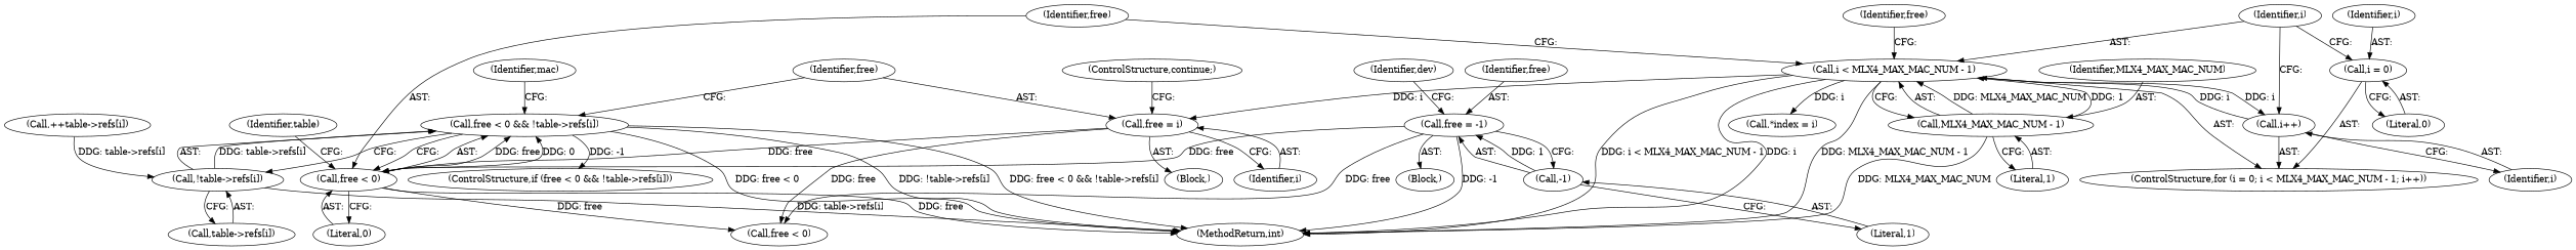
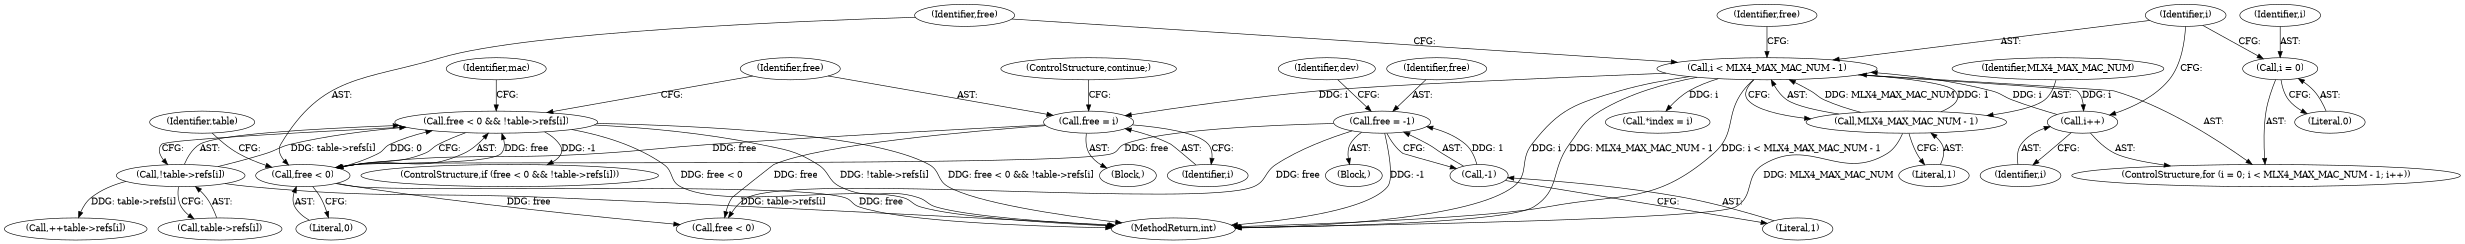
  digraph {
    n1 [label="(Call,free < 0 && !table->refs[i])"]
    n2 [label="(Call,free < 0)"]
    n3 [label="(Call,!table->refs[i])"]
    n4 [label="(ControlStructure,if (free < 0 && !table->refs[i]))"]
    n5 [label="(MethodReturn,int)"]
    n6 [label="(Call,free < 0)"]
    n7 [label="(Literal,0)"]
    n8 [label="(Call,table->refs[i])"]
    n9 [label="(Call,++table->refs[i])"]
    n10 [label="(Call,free = i)"]
    n11 [label="(Identifier,i)"]
    n12 [label="(Block,)"]
    n13 [label="(Call,i < MLX4_MAX_MAC_NUM - 1)"]
    n14 [label="(Call,i++)"]
    n15 [label="(Call,MLX4_MAX_MAC_NUM - 1)"]
    n16 [label="(ControlStructure,for (i = 0; i < MLX4_MAX_MAC_NUM - 1; i++))"]
    n17 [label="(Call,*index = i)"]
    n18 [label="(Identifier,i)"]
    n19 [label="(Literal,1)"]
    n20 [label="(Call,i = 0)"]
    n21 [label="(Literal,0)"]
    n22 [label="(Call,free = -1)"]
    n23 [label="(Call,-1)"]
    n24 [label="(Block,)"]
    n25 [label="(Literal,1)"]
    n26 [label="(Identifier,free)"]
    n27 [label="(ControlStructure,continue;)"]
    n28 [label="(Identifier,mac)"]
    n29 [label="(Identifier,table)"]
    n30 [label="(Identifier,dev)"]
    n31 [label="(Identifier,free)"]
    n32 [label="(Identifier,free)"]
    n33 [label="(Identifier,free)"]
    n34 [label="(Identifier,i)"]
    n35 [label="(Identifier,i)"]
    n36 [label="(Identifier,MLX4_MAX_MAC_NUM)"]
    n1 -> n2 [label="CFG: "]
    n1 -> n3 [label="CFG: "]
    n1 -> n4 [label="DDG: -1"]
    n1 -> n5 [label="DDG: !table->refs[i]"]
    n1 -> n5 [label="DDG: free < 0 && !table->refs[i]"]
    n1 -> n5 [label="DDG: free < 0"]
    n2 -> n1 [label="AST: "]
    n2 -> n1 [label="DDG: free"]
    n2 -> n1 [label="DDG: 0"]
    n2 -> n5 [label="DDG: free"]
    n2 -> n6 [label="DDG: free"]
    n2 -> n7 [label="CFG: "]
    n3 -> n1 [label="AST: "]
    n3 -> n1 [label="DDG: table->refs[i]"]
    n3 -> n5 [label="DDG: table->refs[i]"]
    n3 -> n8 [label="CFG: "]
-   n9 -> n3 [label="DDG: table->refs[i]"]
+   n3 -> n9 [label="DDG: table->refs[i]"]
    n7 -> n2 [label="AST: "]
    n8 -> n3 [label="AST: "]
    n10 -> n2 [label="DDG: free"]
    n10 -> n6 [label="DDG: free"]
    n10 -> n11 [label="CFG: "]
    n10 -> n12 [label="AST: "]
    n11 -> n10 [label="AST: "]
    n13 -> n5 [label="DDG: MLX4_MAX_MAC_NUM - 1"]
    n13 -> n5 [label="DDG: i < MLX4_MAX_MAC_NUM - 1"]
    n13 -> n5 [label="DDG: i"]
    n13 -> n10 [label="DDG: i"]
    n13 -> n14 [label="DDG: i"]
    n13 -> n15 [label="CFG: "]
    n13 -> n16 [label="AST: "]
    n13 -> n17 [label="DDG: i"]
    n14 -> n13 [label="DDG: i"]
    n14 -> n16 [label="AST: "]
    n14 -> n18 [label="CFG: "]
    n15 -> n5 [label="DDG: MLX4_MAX_MAC_NUM"]
    n15 -> n13 [label="AST: "]
    n15 -> n13 [label="DDG: MLX4_MAX_MAC_NUM"]
    n15 -> n13 [label="DDG: 1"]
    n15 -> n19 [label="CFG: "]
    n18 -> n14 [label="AST: "]
    n19 -> n15 [label="AST: "]
    n20 -> n16 [label="AST: "]
    n20 -> n21 [label="CFG: "]
    n21 -> n20 [label="AST: "]
    n22 -> n2 [label="DDG: free"]
    n22 -> n5 [label="DDG: -1"]
    n22 -> n6 [label="DDG: free"]
    n22 -> n23 [label="CFG: "]
    n22 -> n24 [label="AST: "]
    n23 -> n22 [label="AST: "]
    n23 -> n22 [label="DDG: 1"]
    n23 -> n25 [label="CFG: "]
    n25 -> n23 [label="AST: "]
    n26 -> n1 [label="CFG: "]
    n26 -> n10 [label="AST: "]
    n27 -> n10 [label="CFG: "]
    n28 -> n1 [label="CFG: "]
    n29 -> n2 [label="CFG: "]
    n30 -> n22 [label="CFG: "]
    n31 -> n13 [label="CFG: "]
    n32 -> n22 [label="AST: "]
    n33 -> n2 [label="AST: "]
    n33 -> n13 [label="CFG: "]
    n34 -> n13 [label="AST: "]
    n34 -> n14 [label="CFG: "]
    n34 -> n20 [label="CFG: "]
    n35 -> n20 [label="AST: "]
    n36 -> n15 [label="AST: "]
  }
